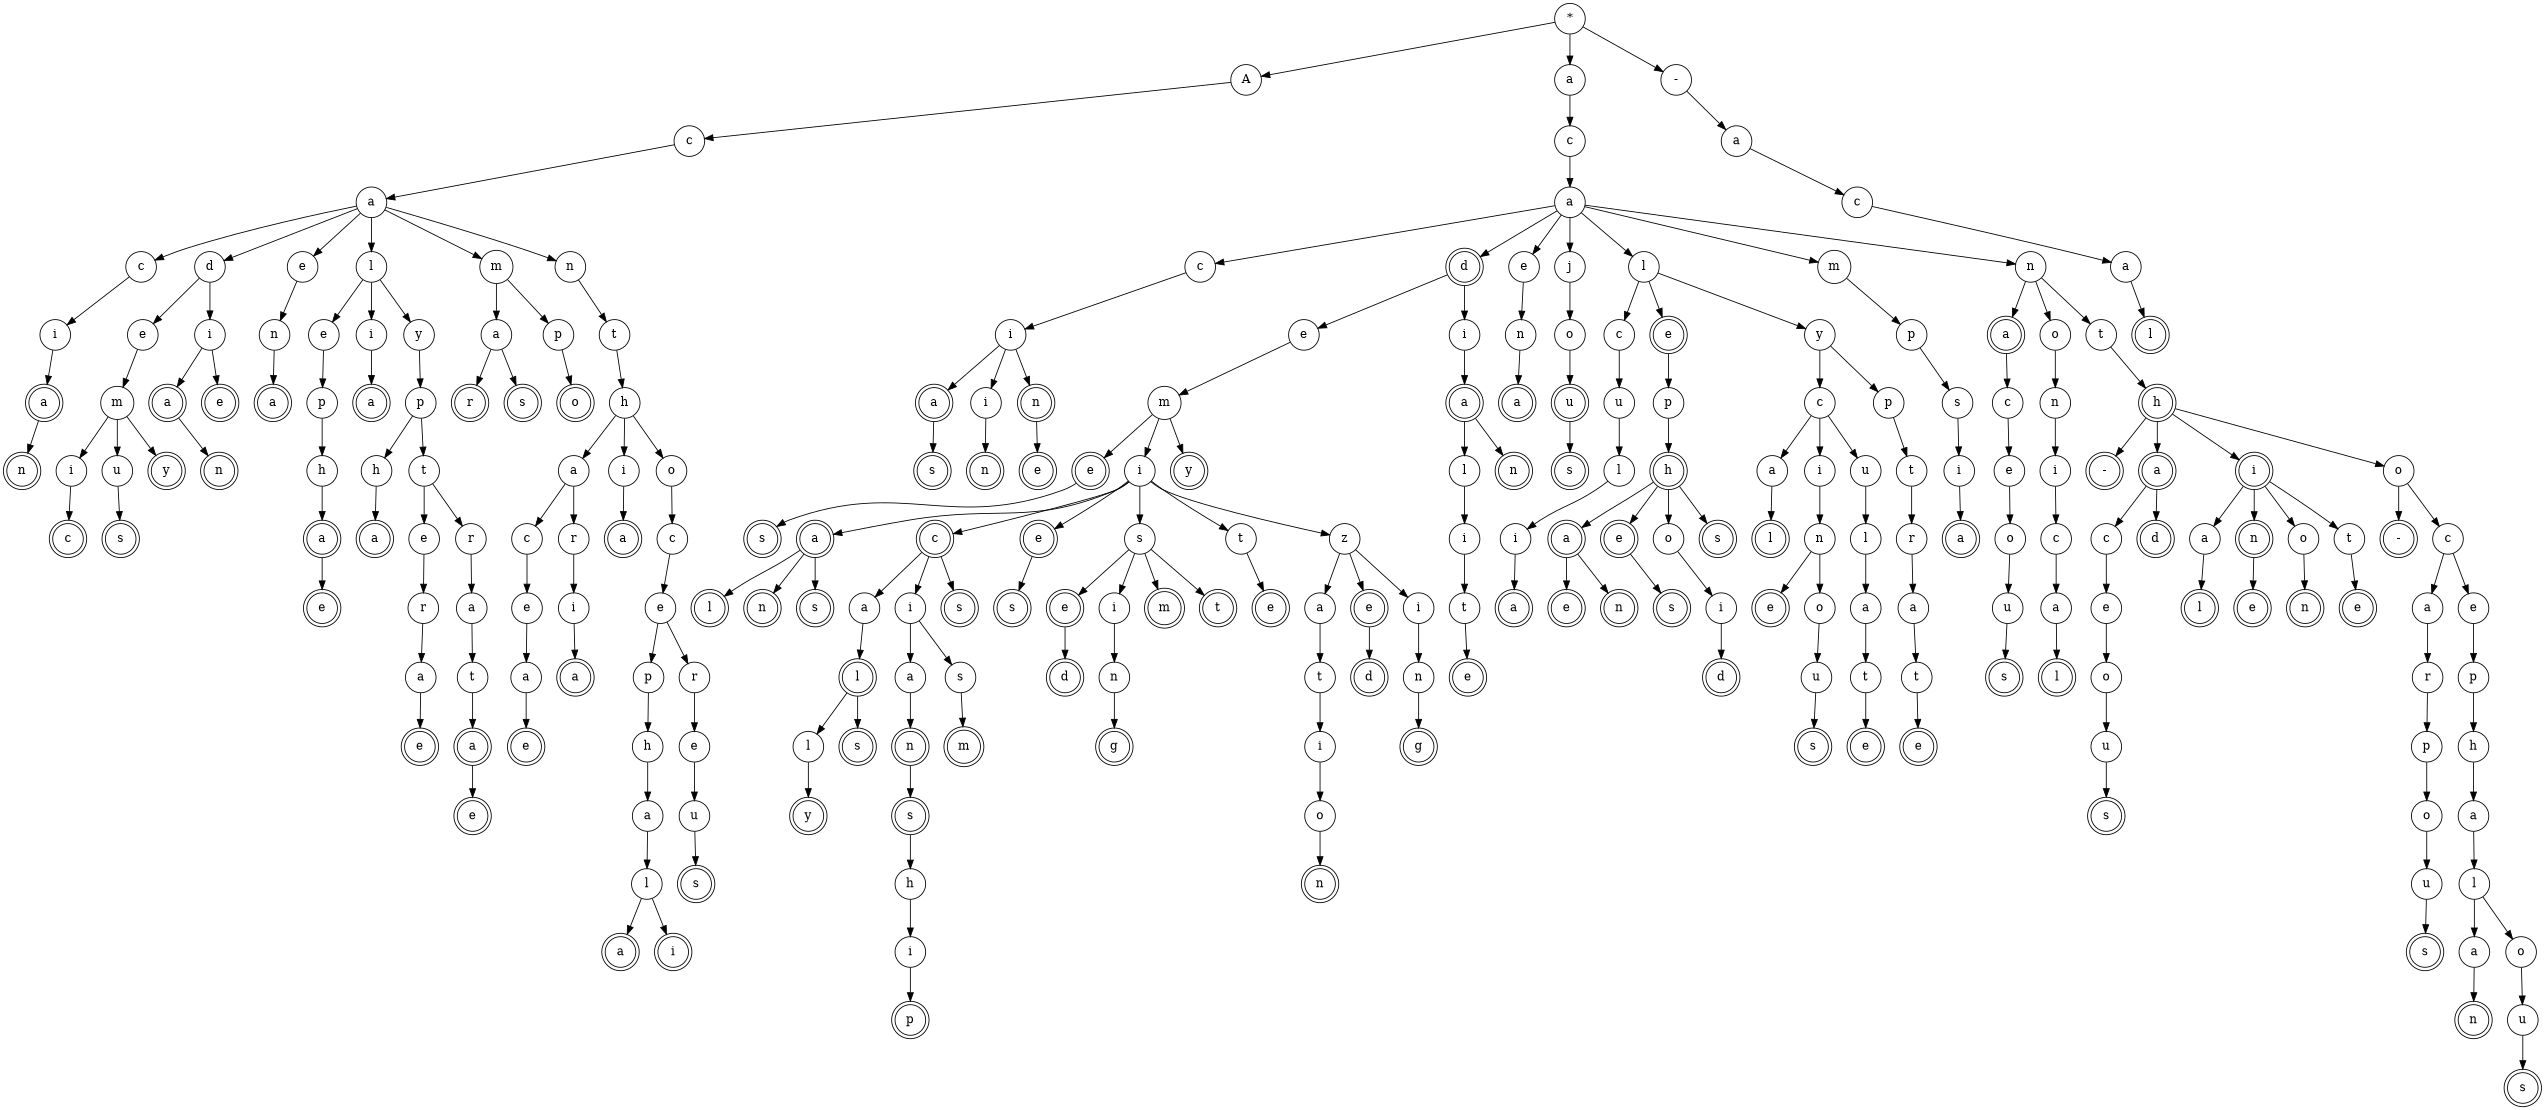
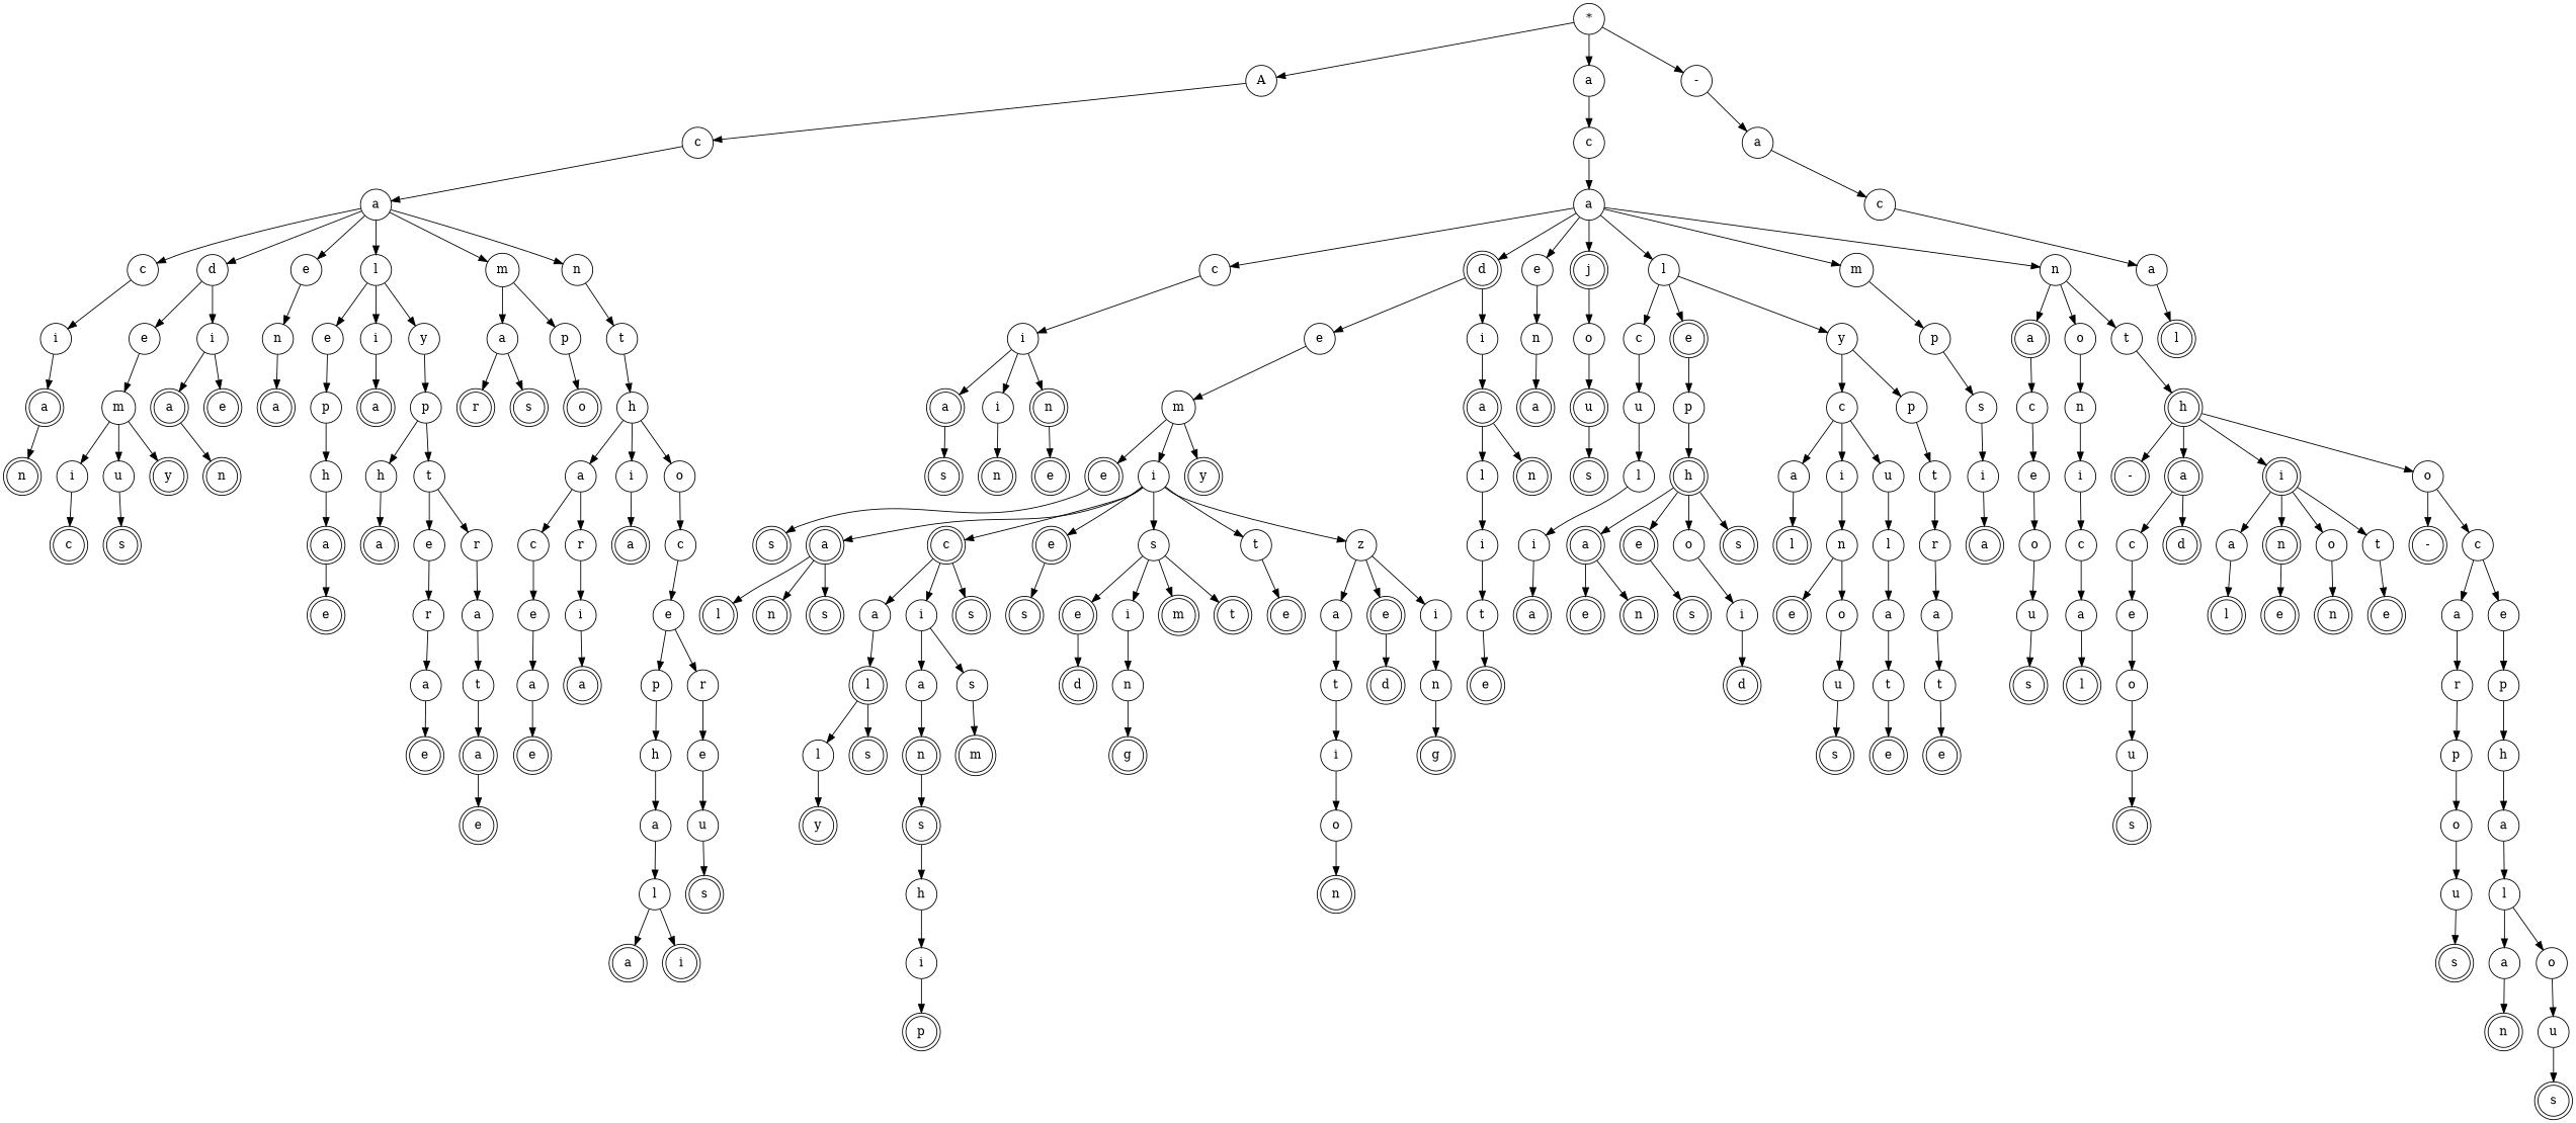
  digraph {
    node [shape=circle]
    n1 [label="*"]
    n2 [label=A]
    n3 [label=a]
    n4 [label="-"]
    n5 [label=c]
    n6 [label=c]
    n7 [label=a]
    n8 [label=a]
    n9 [label=a]
    n10 [label=c]
    n11 [label=c]
    n12 [label=d]
    n13 [label=e]
    n14 [label=l]
    n15 [label=m]
    n16 [label=n]
    n17 [label=c]
    n18 [label=d shape=doublecircle]
    n19 [label=e]
-   n20 [label=j]
+   n20 [label=j shape=doublecircle]
    n21 [label=l]
    n22 [label=m]
    n23 [label=n]
    n24 [label=a]
    n25 [label=i]
    n26 [label=e]
    n27 [label=i]
    n28 [label=n]
    n29 [label=e]
    n30 [label=i]
    n31 [label=y]
    n32 [label=a]
    n33 [label=p]
    n34 [label=t]
    n35 [label=i]
    n36 [label=e]
    n37 [label=i]
    n38 [label=n]
    n39 [label=o]
    n40 [label=c]
    n41 [label=e shape=doublecircle]
    n42 [label=y]
    n43 [label=p]
    n44 [label=a shape=doublecircle]
    n45 [label=o]
    n46 [label=t]
    n47 [label=l shape=doublecircle]
    n48 [label=a shape=doublecircle]
    n49 [label=m]
    n50 [label=a shape=doublecircle]
    n51 [label=e shape=doublecircle]
    n52 [label=a shape=doublecircle]
    n53 [label=p]
    n54 [label=a shape=doublecircle]
    n55 [label=p]
    n56 [label=r shape=doublecircle]
    n57 [label=s shape=doublecircle]
    n58 [label=o shape=doublecircle]
    n59 [label=h]
    n60 [label=a shape=doublecircle]
    n61 [label=i]
    n62 [label=n shape=doublecircle]
    n63 [label=m]
    n64 [label=a shape=doublecircle]
    n65 [label=a shape=doublecircle]
    n66 [label=u shape=doublecircle]
    n67 [label=u]
    n68 [label=p]
    n69 [label=c]
    n70 [label=p]
    n71 [label=s]
    n72 [label=c]
    n73 [label=n]
    n74 [label=h shape=doublecircle]
    n75 [label=n shape=doublecircle]
    n76 [label=i]
    n77 [label=u]
    n78 [label=y shape=doublecircle]
    n79 [label=n shape=doublecircle]
    n80 [label=h]
    n81 [label=h]
    n82 [label=t]
    n83 [label=a]
    n84 [label=i]
    n85 [label=o]
    n86 [label=s shape=doublecircle]
    n87 [label=n shape=doublecircle]
    n88 [label=e shape=doublecircle]
    n89 [label=e shape=doublecircle]
    n90 [label=i]
    n91 [label=y shape=doublecircle]
    n92 [label=l]
    n93 [label=n shape=doublecircle]
    n94 [label=s shape=doublecircle]
    n95 [label=l]
    n96 [label=h shape=doublecircle]
    n97 [label=a]
    n98 [label=i]
    n99 [label=u]
    n100 [label=t]
    n101 [label=i]
    n102 [label=e]
    n103 [label=i]
    n104 [label="-" shape=doublecircle]
    n105 [label=a shape=doublecircle]
    n106 [label=i shape=doublecircle]
    n107 [label=o]
    n108 [label=c shape=doublecircle]
    n109 [label=s shape=doublecircle]
    n110 [label=a shape=doublecircle]
    n111 [label=a shape=doublecircle]
    n112 [label=e]
    n113 [label=r]
    n114 [label=c]
    n115 [label=r]
    n116 [label=a shape=doublecircle]
    n117 [label=c]
    n118 [label=s shape=doublecircle]
    n119 [label=a shape=doublecircle]
    n120 [label=c shape=doublecircle]
    n121 [label=e shape=doublecircle]
    n122 [label=s]
    n123 [label=t]
    n124 [label=z]
    n125 [label=i]
    n126 [label=i]
    n127 [label=a shape=doublecircle]
    n128 [label=e shape=doublecircle]
    n129 [label=o]
    n130 [label=s shape=doublecircle]
    n131 [label=l shape=doublecircle]
    n132 [label=n]
    n133 [label=l]
    n134 [label=r]
    n135 [label=a shape=doublecircle]
    n136 [label=o]
    n137 [label=c]
    n138 [label=c]
    n139 [label=d shape=doublecircle]
    n140 [label=a]
    n141 [label=n shape=doublecircle]
    n142 [label=o]
    n143 [label=t]
    n144 [label="-" shape=doublecircle]
    n145 [label=c]
    n146 [label=e shape=doublecircle]
    n147 [label=r]
    n148 [label=a]
    n149 [label=e]
    n150 [label=i]
    n151 [label=e]
    n152 [label=l shape=doublecircle]
    n153 [label=n shape=doublecircle]
    n154 [label=s shape=doublecircle]
    n155 [label=a]
    n156 [label=i]
    n157 [label=s shape=doublecircle]
    n158 [label=s shape=doublecircle]
    n159 [label=e shape=doublecircle]
    n160 [label=i]
    n161 [label=m shape=doublecircle]
    n162 [label=t shape=doublecircle]
    n163 [label=e shape=doublecircle]
    n164 [label=a]
    n165 [label=e shape=doublecircle]
    n166 [label=i]
    n167 [label=t]
    n168 [label=a shape=doublecircle]
    n169 [label=e shape=doublecircle]
    n170 [label=n shape=doublecircle]
    n171 [label=s shape=doublecircle]
    n172 [label=i]
    n173 [label=e shape=doublecircle]
    n174 [label=o]
    n175 [label=a]
    n176 [label=a]
    n177 [label=u]
    n178 [label=a]
    n179 [label=e]
    n180 [label=l shape=doublecircle]
    n181 [label=e shape=doublecircle]
    n182 [label=n shape=doublecircle]
    n183 [label=e shape=doublecircle]
    n184 [label=a]
    n185 [label=e]
    n186 [label=a]
    n187 [label=t]
    n188 [label=a]
    n189 [label=a shape=doublecircle]
    n190 [label=p]
    n191 [label=r]
    n192 [label=l shape=doublecircle]
    n193 [label=a]
    n194 [label=s]
    n195 [label=d shape=doublecircle]
    n196 [label=n]
    n197 [label=t]
    n198 [label=d shape=doublecircle]
    n199 [label=n]
    n200 [label=e shape=doublecircle]
    n201 [label=d shape=doublecircle]
    n202 [label=u]
    n203 [label=t]
    n204 [label=t]
    n205 [label=s shape=doublecircle]
    n206 [label=l shape=doublecircle]
    n207 [label=o]
    n208 [label=r]
    n209 [label=p]
    n210 [label=e shape=doublecircle]
    n211 [label=a shape=doublecircle]
    n212 [label=e shape=doublecircle]
    n213 [label=h]
    n214 [label=e]
    n215 [label=l]
    n216 [label=s shape=doublecircle]
    n217 [label=n shape=doublecircle]
    n218 [label=m shape=doublecircle]
    n219 [label=g shape=doublecircle]
    n220 [label=i]
    n221 [label=g shape=doublecircle]
    n222 [label=s shape=doublecircle]
    n223 [label=e shape=doublecircle]
    n224 [label=e shape=doublecircle]
    n225 [label=u]
    n226 [label=p]
    n227 [label=h]
    n228 [label=e shape=doublecircle]
    n229 [label=a]
    n230 [label=u]
    n231 [label=y shape=doublecircle]
    n232 [label=s shape=doublecircle]
    n233 [label=o]
    n234 [label=s shape=doublecircle]
    n235 [label=o]
    n236 [label=a]
    n237 [label=l]
    n238 [label=s shape=doublecircle]
    n239 [label=h]
    n240 [label=n shape=doublecircle]
    n241 [label=u]
    n242 [label=l]
    n243 [label=a shape=doublecircle]
    n244 [label=i shape=doublecircle]
    n245 [label=i]
    n246 [label=s shape=doublecircle]
    n247 [label=a]
    n248 [label=o]
    n249 [label=p shape=doublecircle]
    n250 [label=n shape=doublecircle]
    n251 [label=u]
    n252 [label=s shape=doublecircle]
    n1 -> n2
    n1 -> n3
    n1 -> n4
    n2 -> n5
    n3 -> n6
    n4 -> n7
    n5 -> n8
    n6 -> n9
    n7 -> n10
    n8 -> n11
    n8 -> n12
    n8 -> n13
    n8 -> n14
    n8 -> n15
    n8 -> n16
    n9 -> n17
    n9 -> n18
    n9 -> n19
    n9 -> n20
    n9 -> n21
    n9 -> n22
    n9 -> n23
    n10 -> n24
    n11 -> n25
    n12 -> n26
    n12 -> n27
    n13 -> n28
    n14 -> n29
    n14 -> n30
    n14 -> n31
    n15 -> n32
    n15 -> n33
    n16 -> n34
    n17 -> n35
    n18 -> n36
    n18 -> n37
    n19 -> n38
    n20 -> n39
    n21 -> n40
    n21 -> n41
    n21 -> n42
    n22 -> n43
    n23 -> n44
    n23 -> n45
    n23 -> n46
    n24 -> n47
    n25 -> n48
    n26 -> n49
    n27 -> n50
    n27 -> n51
    n28 -> n52
    n29 -> n53
    n30 -> n54
    n31 -> n55
    n32 -> n56
    n32 -> n57
    n33 -> n58
    n34 -> n59
    n35 -> n60
    n35 -> n61
    n35 -> n62
    n36 -> n63
    n37 -> n64
    n38 -> n65
    n39 -> n66
    n40 -> n67
    n41 -> n68
    n42 -> n69
    n42 -> n70
    n43 -> n71
    n44 -> n72
    n45 -> n73
    n46 -> n74
    n48 -> n75
    n49 -> n76
    n49 -> n77
    n49 -> n78
    n50 -> n79
    n53 -> n80
    n55 -> n81
    n55 -> n82
    n59 -> n83
    n59 -> n84
    n59 -> n85
    n60 -> n86
    n61 -> n87
    n62 -> n88
    n63 -> n89
    n63 -> n90
    n63 -> n91
    n64 -> n92
    n64 -> n93
    n66 -> n94
    n67 -> n95
    n68 -> n96
    n69 -> n97
    n69 -> n98
    n69 -> n99
    n70 -> n100
    n71 -> n101
    n72 -> n102
    n73 -> n103
    n74 -> n104
    n74 -> n105
    n74 -> n106
    n74 -> n107
    n76 -> n108
    n77 -> n109
    n80 -> n110
    n81 -> n111
    n82 -> n112
    n82 -> n113
    n83 -> n114
    n83 -> n115
    n84 -> n116
    n85 -> n117
    n89 -> n118
    n90 -> n119
    n90 -> n120
    n90 -> n121
    n90 -> n122
    n90 -> n123
    n90 -> n124
    n92 -> n125
    n95 -> n126
    n96 -> n127
    n96 -> n128
    n96 -> n129
    n96 -> n130
    n97 -> n131
    n98 -> n132
    n99 -> n133
    n100 -> n134
    n101 -> n135
    n102 -> n136
    n103 -> n137
    n105 -> n138
    n105 -> n139
    n106 -> n140
    n106 -> n141
    n106 -> n142
    n106 -> n143
    n107 -> n144
    n107 -> n145
    n110 -> n146
    n112 -> n147
    n113 -> n148
    n114 -> n149
    n115 -> n150
    n117 -> n151
    n119 -> n152
    n119 -> n153
    n119 -> n154
    n120 -> n155
    n120 -> n156
    n120 -> n157
    n121 -> n158
    n122 -> n159
    n122 -> n160
    n122 -> n161
    n122 -> n162
    n123 -> n163
    n124 -> n164
    n124 -> n165
    n124 -> n166
    n125 -> n167
    n126 -> n168
    n127 -> n169
    n127 -> n170
    n128 -> n171
    n129 -> n172
    n132 -> n173
    n132 -> n174
    n133 -> n175
    n134 -> n176
    n136 -> n177
    n137 -> n178
    n138 -> n179
    n140 -> n180
    n141 -> n181
    n142 -> n182
    n143 -> n183
    n145 -> n184
    n145 -> n185
    n147 -> n186
    n148 -> n187
    n149 -> n188
    n150 -> n189
    n151 -> n190
    n151 -> n191
    n155 -> n192
    n156 -> n193
    n156 -> n194
    n159 -> n195
    n160 -> n196
    n164 -> n197
    n165 -> n198
    n166 -> n199
    n167 -> n200
    n172 -> n201
    n174 -> n202
    n175 -> n203
    n176 -> n204
    n177 -> n205
    n178 -> n206
    n179 -> n207
    n184 -> n208
    n185 -> n209
    n186 -> n210
    n187 -> n211
    n188 -> n212
    n190 -> n213
    n191 -> n214
    n192 -> n215
    n192 -> n216
    n193 -> n217
    n194 -> n218
    n196 -> n219
    n197 -> n220
    n199 -> n221
    n202 -> n222
    n203 -> n223
    n204 -> n224
    n207 -> n225
    n208 -> n226
    n209 -> n227
    n211 -> n228
    n213 -> n229
    n214 -> n230
    n215 -> n231
    n217 -> n232
    n220 -> n233
    n225 -> n234
    n226 -> n235
    n227 -> n236
    n229 -> n237
    n230 -> n238
    n232 -> n239
    n233 -> n240
    n235 -> n241
    n236 -> n242
    n237 -> n243
    n237 -> n244
    n239 -> n245
    n241 -> n246
    n242 -> n247
    n242 -> n248
    n245 -> n249
    n247 -> n250
    n248 -> n251
    n251 -> n252
  }
